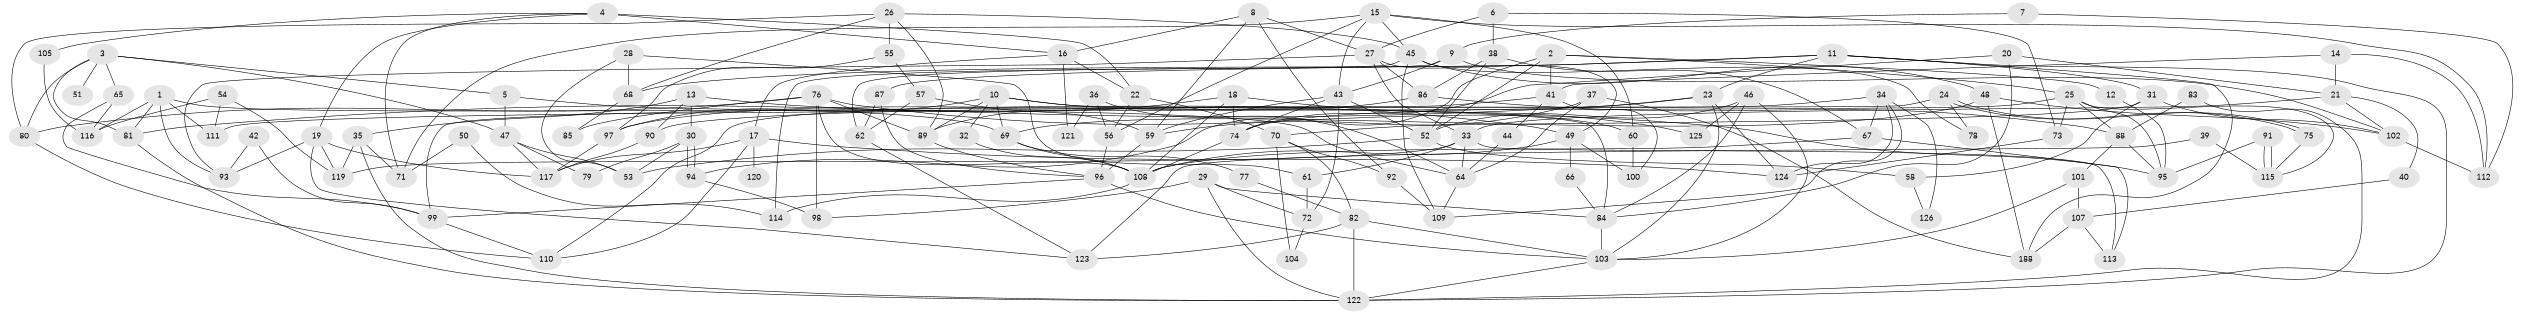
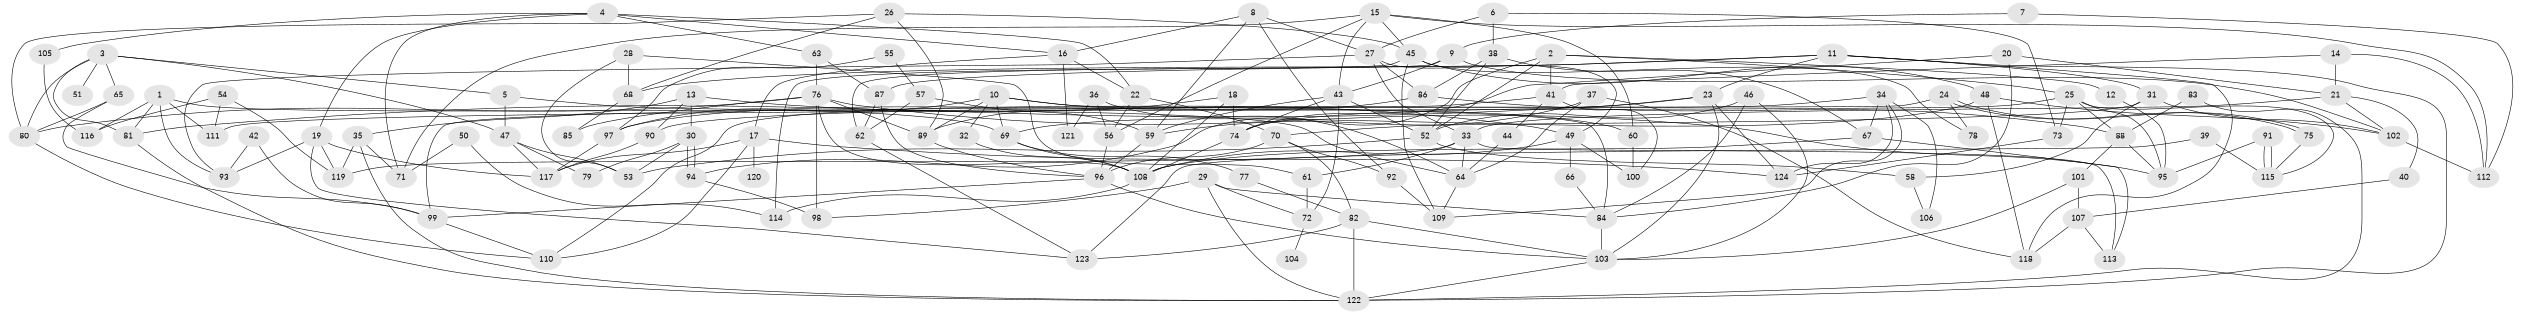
  graph {
    fontname=Lato
    node [color=gray90 fontname=Lato style=filled]
    edge [fontname=Lato]
    1
    81
    93
    111
    116
    64
    122
    2
    12
    25
    41
    52
    94
    95
    73
    88
    115
    110
    44
    100
    53
    58
    98
    3
    5
    47
    51
    65
    80
    69
    117
    79
    99
    4
    16
    19
    22
+   63
    71
    105
    17
    121
    119
    123
    56
    70
    87
    76
    108
    77
    6
    27
    38
    49
    33
    86
    67
    124
    7
    9
    112
    43
    62
    102
    8
    59
    92
    96
    109
    74
    72
    10
    32
    60
    84
    89
    97
    103
    11
    23
    31
    68
-   118 [label=188]
+   118
    85
    13
    30
    35
    90
    66
    14
    21
    40
    15
    45
    78
    48
    114
    120
    18
-   125
    20
    61
    113
    107
    82
    104
    24
    75
    101
    26
    55
    57
    28
    29
-   106 [label=126]
+   106
    34
    36
    37
    39
    42
    46
    50
    54
    83
    91
    1 -- 81
    1 -- 93
    1 -- 111
    1 -- 116
    1 -- 64
    81 -- 122
    64 -- 109
    2 -- 12
    2 -- 25
    2 -- 41
    2 -- 52
    2 -- 94
    12 -- 95
    25 -- 111
    25 -- 95
    25 -- 73
    25 -- 88
    25 -- 115
    41 -- 110
    41 -- 44
    41 -- 100
    52 -- 53
    52 -- 58
    94 -- 98
    73 -- 124
    88 -- 95
    88 -- 101
    44 -- 64
    58 -- 106
    3 -- 81
    3 -- 5
    3 -- 47
    3 -- 51
    3 -- 65
    3 -- 80
    5 -- 47
    5 -- 69
    47 -- 53
    47 -- 117
    47 -- 79
-   65 -- 116
+   65 -- 80
    65 -- 99
    80 -- 110
    69 -- 108
    69 -- 77
    99 -- 110
    4 -- 16
    4 -- 19
    4 -- 22
+   4 -- 63
    4 -- 71
    4 -- 105
    16 -- 22
    16 -- 17
    16 -- 121
    19 -- 93
    19 -- 117
    19 -- 119
    19 -- 123
    22 -- 56
    22 -- 70
+   63 -- 87
+   63 -- 76
    105 -- 116
    17 -- 110
    17 -- 117
    17 -- 124
    17 -- 120
    56 -- 96
    70 -- 92
    70 -- 82
-   70 -- 104
+   70 -- 96
    87 -- 62
    87 -- 96
    76 -- 95
    76 -- 98
    76 -- 80
    76 -- 108
    76 -- 89
    76 -- 85
    108 -- 114
    77 -- 82
    6 -- 73
    6 -- 27
    6 -- 38
    27 -- 93
    27 -- 49
    27 -- 33
    27 -- 86
    38 -- 52
    38 -- 86
    38 -- 67
    49 -- 100
    49 -- 108
    49 -- 66
    33 -- 64
    33 -- 119
    33 -- 61
    33 -- 113
    86 -- 88
    86 -- 97
    67 -- 108
    67 -- 113
    7 -- 9
    7 -- 112
    9 -- 43
    9 -- 62
    9 -- 102
    43 -- 52
    43 -- 59
    43 -- 74
    43 -- 72
    62 -- 123
    102 -- 112
    8 -- 16
    8 -- 27
    8 -- 59
    8 -- 92
    59 -- 96
    92 -- 109
    96 -- 99
    96 -- 103
    74 -- 108
    72 -- 104
    10 -- 69
    10 -- 32
    10 -- 60
    10 -- 84
    10 -- 89
    10 -- 97
    32 -- 108
    60 -- 100
    84 -- 103
    89 -- 96
    97 -- 117
    103 -- 122
    11 -- 122
    11 -- 87
    11 -- 23
    11 -- 31
    11 -- 68
    11 -- 118
    23 -- 81
    23 -- 124
    23 -- 74
    23 -- 103
    31 -- 58
    31 -- 70
    31 -- 102
    68 -- 85
    13 -- 49
    13 -- 30
    13 -- 35
    13 -- 90
    30 -- 94
    30 -- 94
    30 -- 53
    30 -- 79
    35 -- 122
    35 -- 71
    35 -- 119
    90 -- 117
    66 -- 84
    14 -- 41
    14 -- 112
    14 -- 21
    21 -- 33
    21 -- 102
    21 -- 40
    40 -- 107
    15 -- 71
    15 -- 56
    15 -- 112
    15 -- 43
    15 -- 60
    15 -- 45
    45 -- 109
    45 -- 78
    45 -- 48
    45 -- 114
    48 -- 69
    48 -- 102
    48 -- 118
    18 -- 108
    18 -- 74
    18 -- 89
-   18 -- 125
    20 -- 74
    20 -- 84
    20 -- 21
    61 -- 72
    107 -- 118
    107 -- 113
    82 -- 122
    82 -- 123
    82 -- 103
    24 -- 99
    24 -- 78
    24 -- 75
    24 -- 75
    75 -- 115
    101 -- 103
    101 -- 107
    26 -- 80
    26 -- 89
    26 -- 68
    26 -- 45
-   26 -- 55
    55 -- 97
    55 -- 57
    57 -- 62
    57 -- 59
    28 -- 53
    28 -- 68
    28 -- 61
    29 -- 122
    29 -- 98
    29 -- 72
    29 -- 84
    34 -- 67
    34 -- 124
    34 -- 109
    34 -- 90
    34 -- 106
    36 -- 64
    36 -- 121
    36 -- 56
    37 -- 64
    37 -- 59
    37 -- 118
    39 -- 115
    39 -- 123
    42 -- 93
    42 -- 99
    46 -- 52
    46 -- 84
    46 -- 103
-   46 -- 125
    50 -- 71
    50 -- 114
    54 -- 111
    54 -- 116
    54 -- 119
    83 -- 122
    83 -- 88
    91 -- 95
    91 -- 115
    91 -- 115
  }
